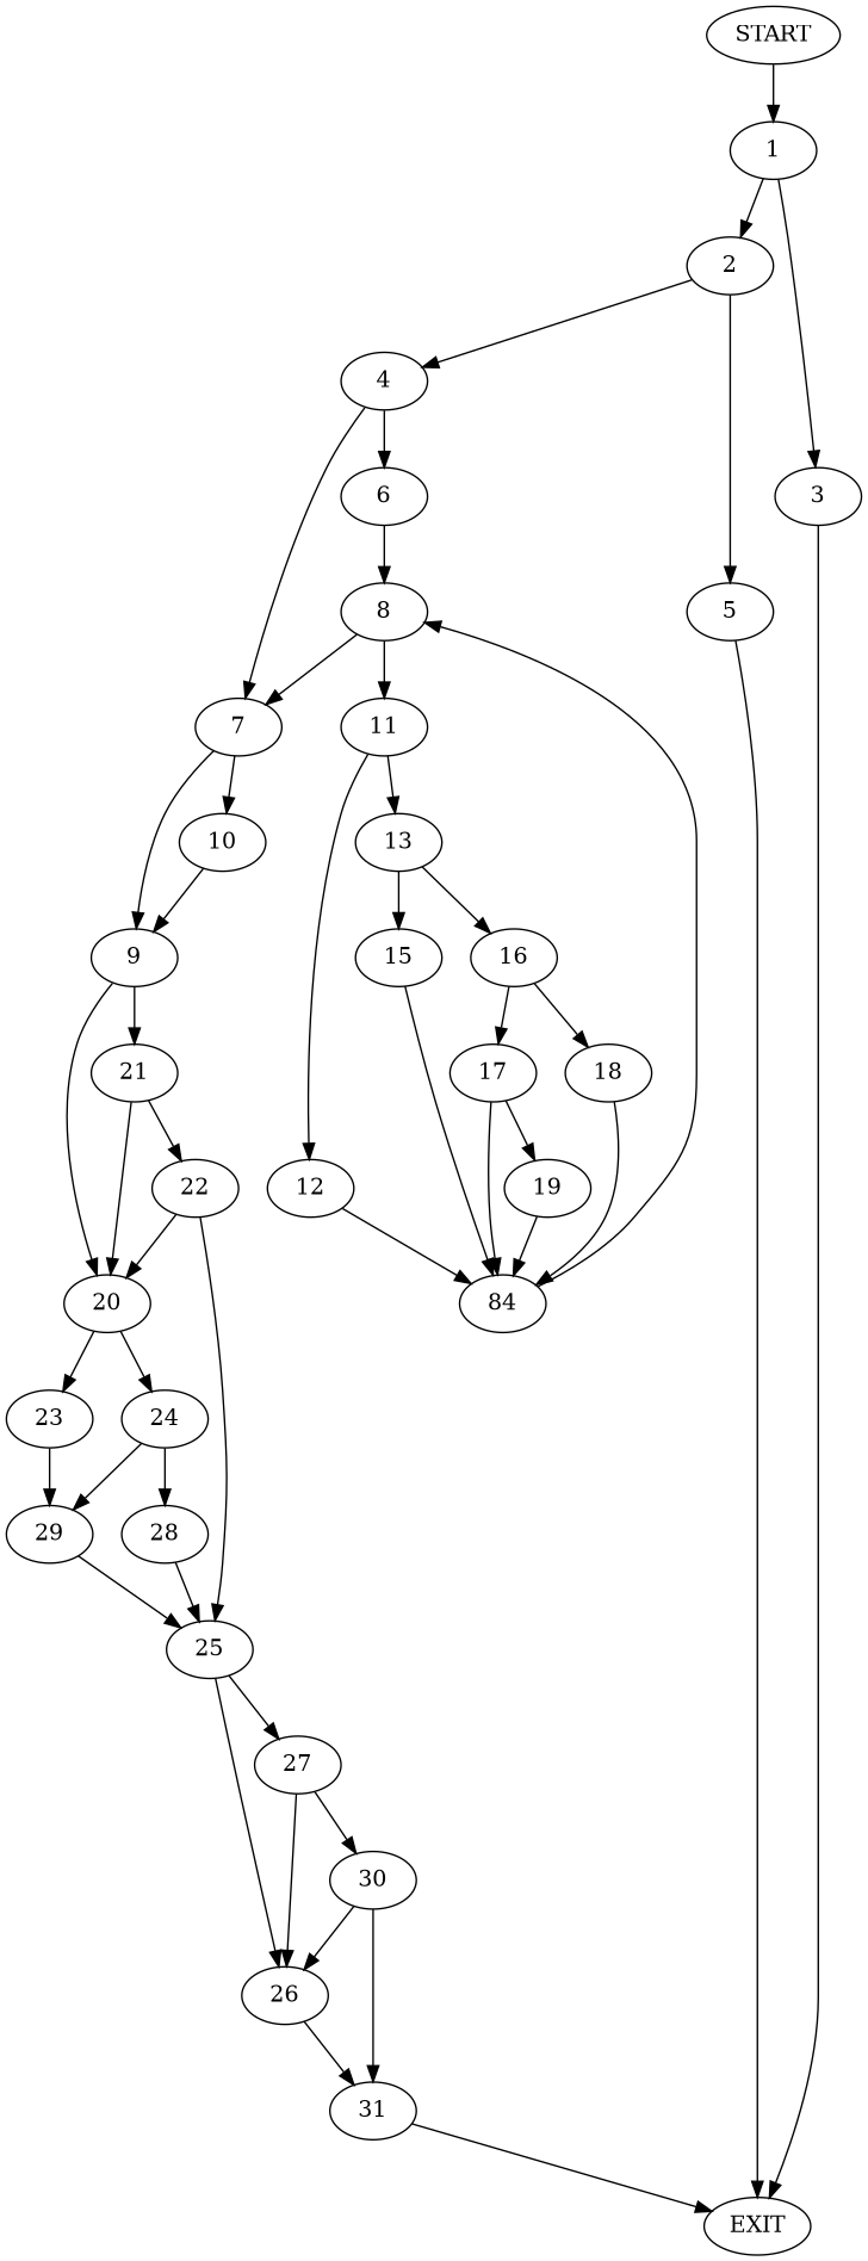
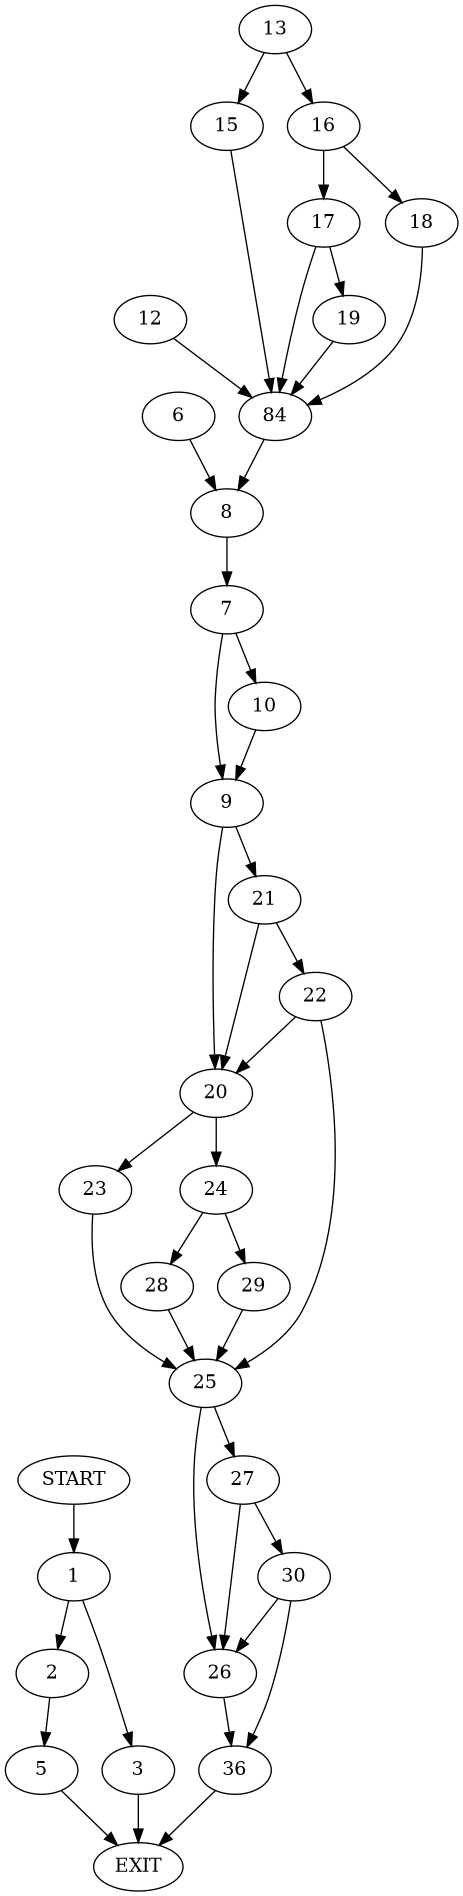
  digraph {
    n1 [label=START]
    1
    2
    3
    n5 [label=EXIT]
-   4
    5
    6
    7
    8
    9
    10
-   11
    20
    21
    12
    13
    23
    24
    22
    n21 [label=84]
    15
    16
    17
    18
    19
    25
    28
    29
    26
    27
-   31
+   31 [label=36]
    30
    n1 -> 1
    1 -> 2
    1 -> 3
-   2 -> 4
    2 -> 5
    3 -> n5
-   4 -> 6
-   4 -> 7
    5 -> n5
    6 -> 8
    7 -> 9
    7 -> 10
    8 -> 7
-   8 -> 11
    9 -> 20
    9 -> 21
    10 -> 9
-   11 -> 12
-   11 -> 13
    20 -> 23
    20 -> 24
    21 -> 20
    21 -> 22
    12 -> n21
    13 -> 15
    13 -> 16
-   23 -> 29
+   23 -> 25
    24 -> 28
    24 -> 29
    22 -> 20
    22 -> 25
    n21 -> 8
    15 -> n21
    16 -> 17
    16 -> 18
    17 -> n21
    17 -> 19
    18 -> n21
    19 -> n21
    25 -> 26
    25 -> 27
    28 -> 25
    29 -> 25
    26 -> 31
    27 -> 26
    27 -> 30
    31 -> n5
    30 -> 26
    30 -> 31
  }
